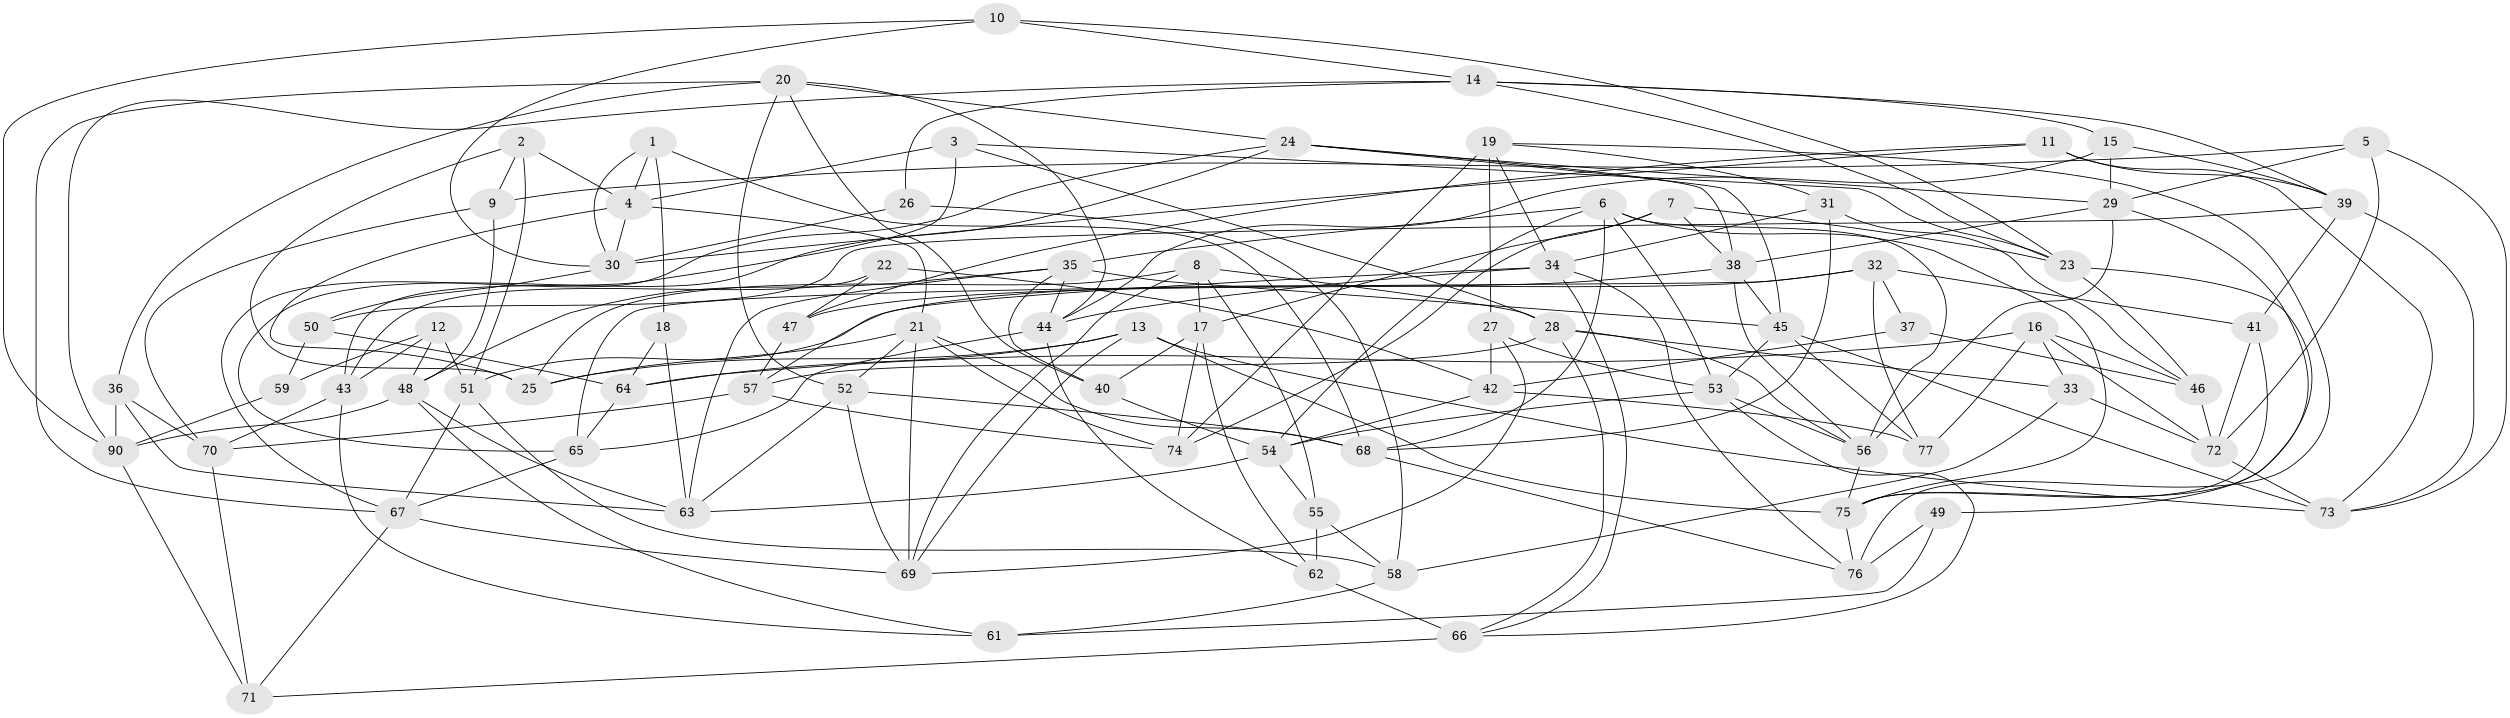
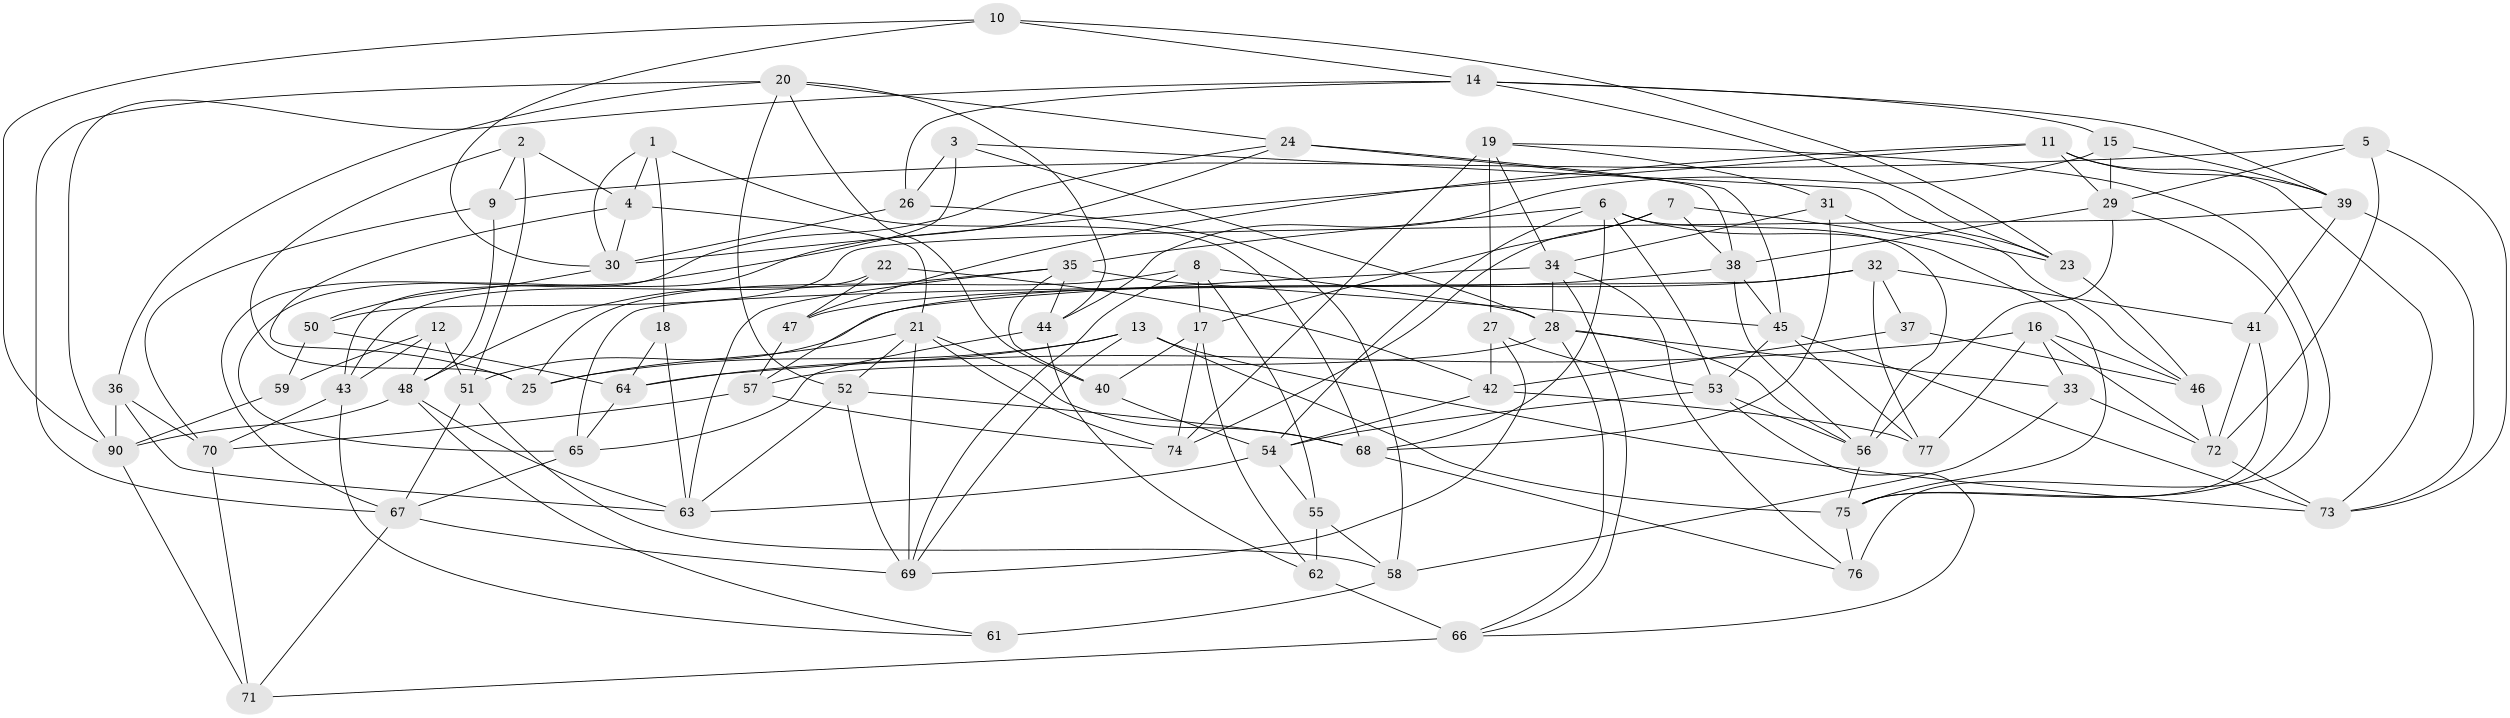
  graph {
    node [color=gray90 style=filled]
    edge [weight=1.0]
    1
    4
    18
    30
    68
    25
    21
    64
    63
    50
    76
    2
    9
    51
    48
    70
    67
    58
    3
    23
    28
    43
    46
-   49
    56
    33
    57
    66
    61
    74
    69
    52
    5
    29
    72
    73
    75
    38
    6
    35
    53
    54
    44
    40
    45
    55
    7
    17
    62
    47
    8
    n52 [label=90]
    71
    10
    14
    39
    15
    26
    11
    41
    12
    59
    13
    65
    16
    77
    19
    27
    31
    34
    42
    20
    24
    36
    22
    32
    37
    1 -- 4
    1 -- 18
    1 -- 30
    1 -- 68
    4 -- 30
    4 -- 25
    4 -- 21
    18 -- 64
    18 -- 63
    30 -- 50
    68 -- 76
    21 -- 68
    21 -- 25
    21 -- 74
    21 -- 69
    21 -- 52
    64 -- 65
    50 -- 64
    50 -- 59
    2 -- 4
    2 -- 25
    2 -- 9
    2 -- 51
    9 -- 48
    9 -- 70
    51 -- 67
    51 -- 58
    48 -- 63
    48 -- 61
    48 -- n52
    70 -- 71
    67 -- 69
    67 -- 71
    58 -- 61
-   3 -- 4
+   3 -- 26
    3 -- 23
    3 -- 28
    3 -- 43
    23 -- 46
-   23 -- 49
    28 -- 56
    28 -- 33
    28 -- 57
    28 -- 66
    43 -- 70
    43 -- 61
    46 -- 72
-   49 -- 76 [weight=2.0]
-   49 -- 61
    56 -- 75
    33 -- 58
    33 -- 72
    57 -- 70 [weight=2.0]
    57 -- 74
    66 -- 71
    52 -- 68
    52 -- 63
    52 -- 69
    5 -- 9
    5 -- 29
    5 -- 72
    5 -- 73
    29 -- 56
    29 -- 75
    29 -- 38
    72 -- 73
    75 -- 76
    38 -- 56
    38 -- 45
    38 -- 47
    6 -- 68
    6 -- 56
    6 -- 75
    6 -- 35
    6 -- 53
    6 -- 54
    35 -- 63
    35 -- 48
    35 -- 44
    35 -- 40
    35 -- 45
    53 -- 56
    53 -- 66
    53 -- 54
    54 -- 63
    54 -- 55
    44 -- 62
    44 -- 65
    40 -- 54
    45 -- 73
    45 -- 53
    45 -- 77
    55 -- 58
    55 -- 62 [weight=2.0]
    7 -- 23
    7 -- 74
    7 -- 38
    7 -- 17
    17 -- 74
    17 -- 40
    17 -- 62
    62 -- 66 [weight=2.0]
    47 -- 57
    8 -- 25
    8 -- 28
    8 -- 69
    8 -- 55
    8 -- 17 [weight=2.0]
    n52 -- 71
    10 -- 30
    10 -- 23
    10 -- n52
    10 -- 14
    14 -- 23
    14 -- n52
    14 -- 39
    14 -- 15
    14 -- 26
    39 -- 50
    39 -- 73
    39 -- 41
    15 -- 29
    15 -- 44
    15 -- 39
    26 -- 30
    26 -- 58 [weight=2.0]
    11 -- 30
    11 -- 73
    11 -- 47
    11 -- 39
    41 -- 72
    41 -- 75
    12 -- 51 [weight=2.0]
    12 -- 48
    12 -- 43 [weight=2.0]
    12 -- 59
    59 -- n52
    13 -- 25 [weight=2.0]
    13 -- 64
    13 -- 69
    13 -- 73
    13 -- 75
    65 -- 67
    16 -- 64 [weight=2.0]
    16 -- 46
    16 -- 33
    16 -- 72
    16 -- 77
    19 -- 76
    19 -- 74 [weight=2.0]
    19 -- 27
    19 -- 31
    19 -- 34
    27 -- 69
    27 -- 53
    27 -- 42
    31 -- 68
    31 -- 46
    31 -- 34
    34 -- 76
    34 -- 57
    34 -- 66
-   34 -- 44
+   34 -- 28
    42 -- 54
    42 -- 77
    20 -- 67
    20 -- 52
    20 -- 44
    20 -- 40
    20 -- 24
    20 -- 36
    24 -- 67
-   24 -- 29
+   11 -- 29
    24 -- 38
    24 -- 45
    24 -- 65
    36 -- 63
    36 -- 70
    36 -- n52
    22 -- 43
    22 -- 47
    22 -- 42 [weight=2.0]
    32 -- 51
    32 -- 41
    32 -- 65 [weight=2.0]
    32 -- 77
    32 -- 37
    37 -- 46 [weight=2.0]
    37 -- 42
  }
